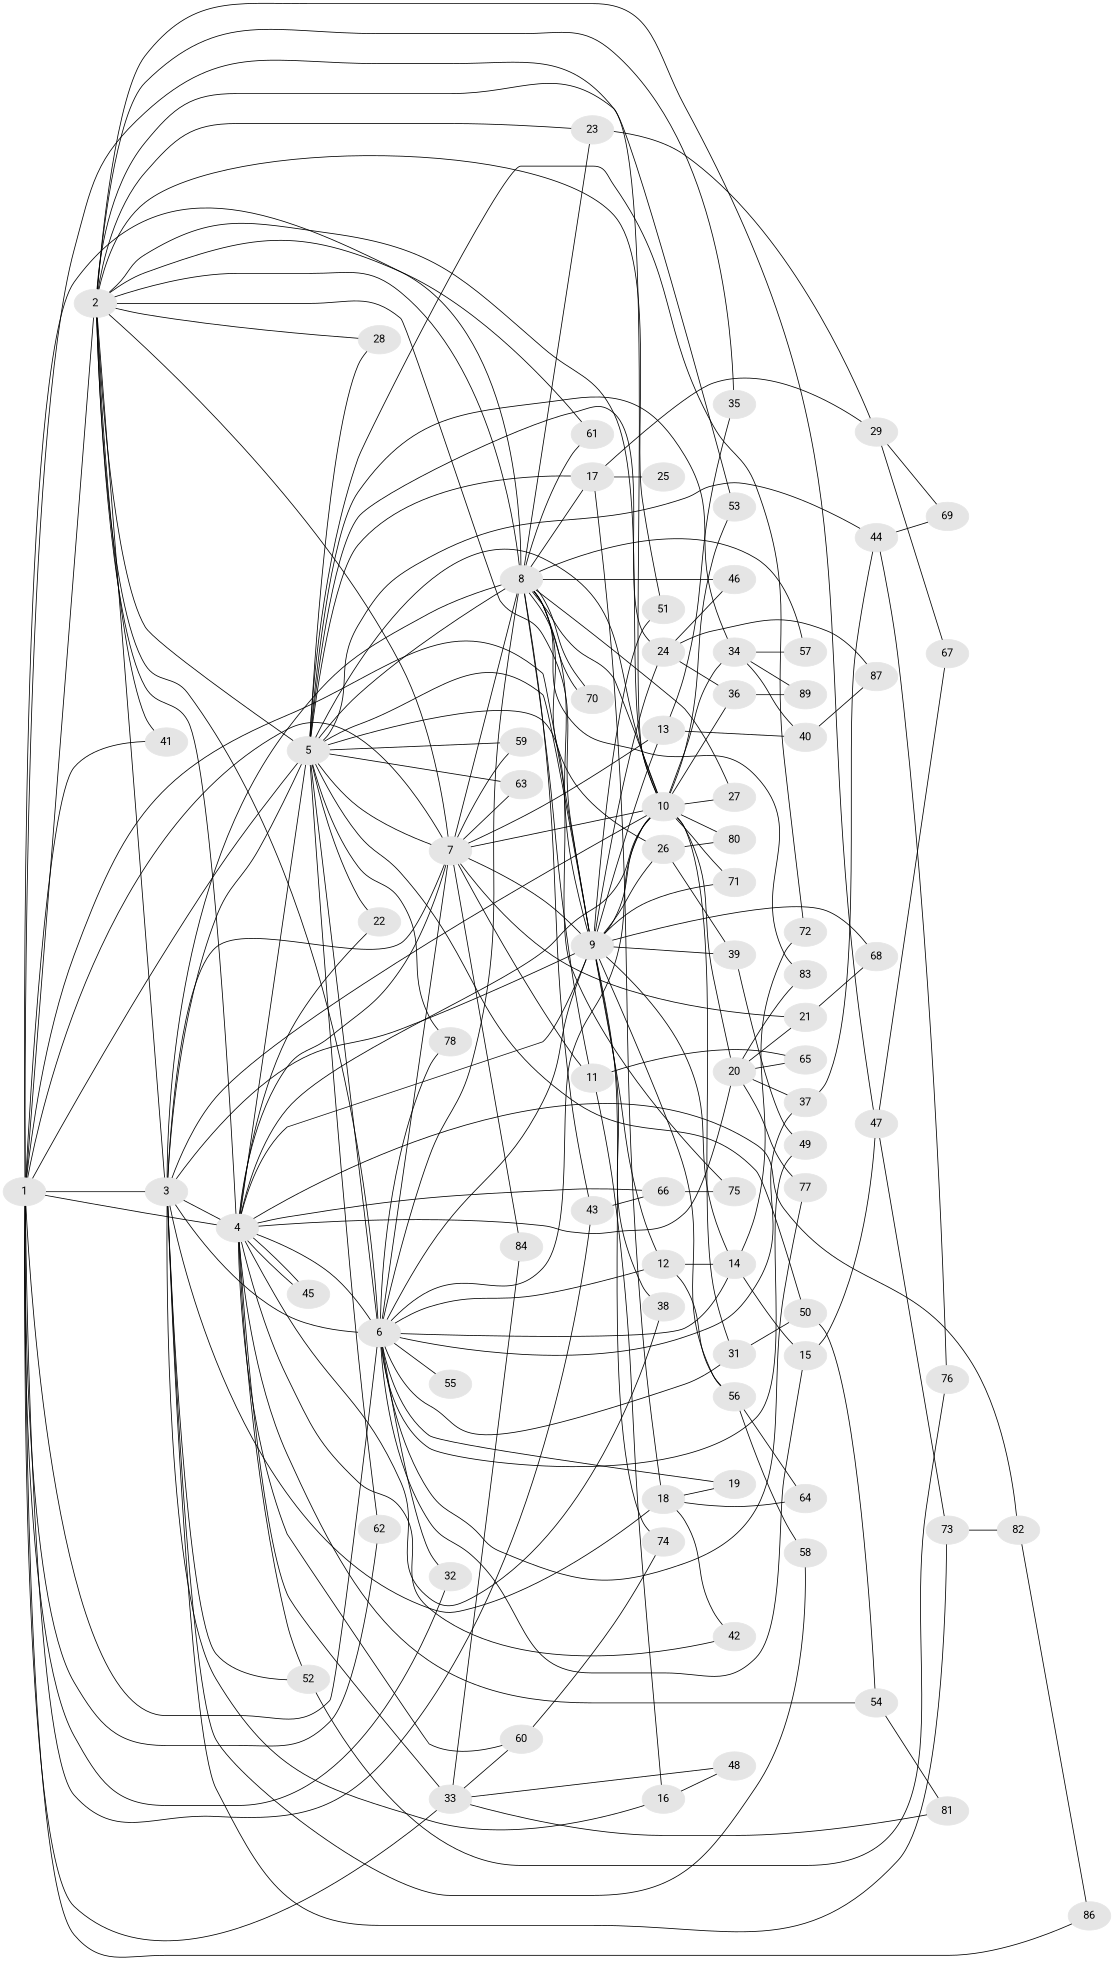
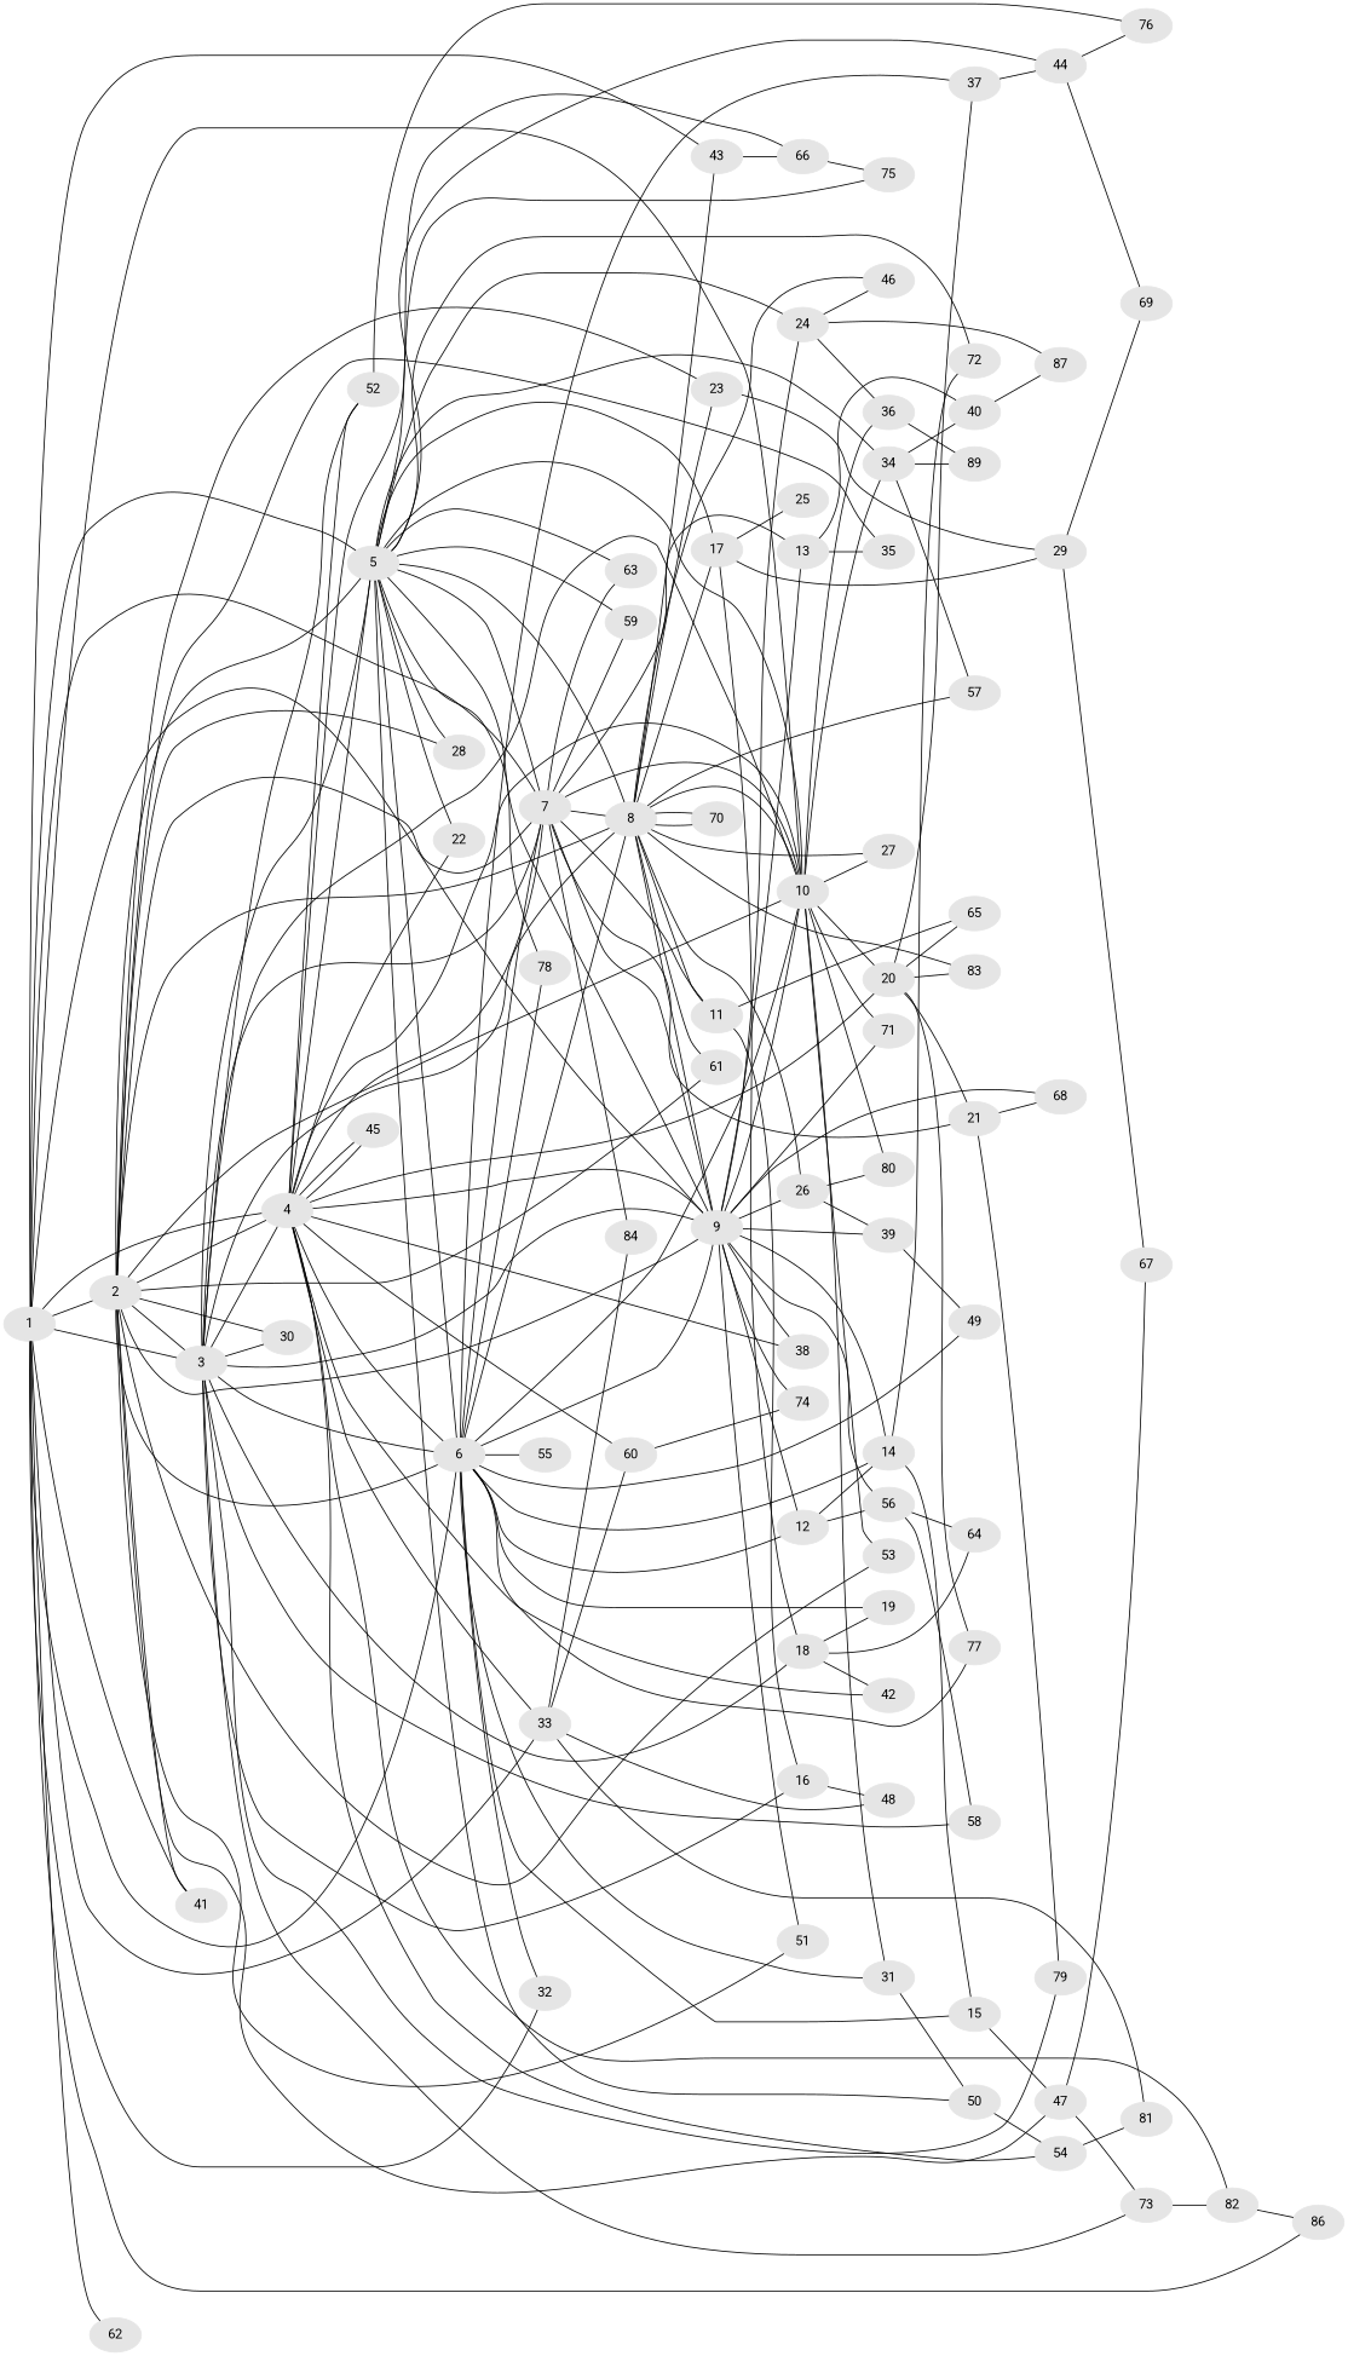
  graph {
    fontname=Roboto
    rankdir=LR
    node [color=gray90 fontname=Roboto style=filled]
    edge [fontname=Roboto]
    1
    2
    3
    4
    5
    6
    7
    8
    9
    10
    32
    33
    41
    43
    62
    86
    23
    28
+   30
    35
    47
    51
    53
    61
    16
    18
    52
    58
    73
+   79
    20
    22
    38
    42
    45
    54
    60
    66
    82
    17
    24
    34
    44
    50
    59
    63
    72
    75
    78
    12
    15
    19
    31
    37
    49
    55
    77
    14
    11
    13
    21
    84
    26
    27
    46
    57
    70
    83
    39
    56
    68
    71
    74
    36
    80
    48
    81
    29
    67
    64
    76
    65
    25
    87
    40
    n86 [label=89]
    69
    1 -- 2
    1 -- 3
    1 -- 4
    1 -- 5
    1 -- 6
    1 -- 7
-   1 -- 8
    1 -- 9
    1 -- 10
    1 -- 32
    1 -- 33
    1 -- 41
    1 -- 43
    1 -- 62
    1 -- 86
    2 -- 3
    2 -- 4
    2 -- 5
    2 -- 6
    2 -- 7
    2 -- 8
    2 -- 9
    2 -- 10
    2 -- 41
    2 -- 23
    2 -- 28
+   2 -- 30
    2 -- 35
    2 -- 47
    2 -- 51
    2 -- 53
    2 -- 61
    3 -- 4
    3 -- 5
    3 -- 6
    3 -- 7
    3 -- 8
    3 -- 9
    3 -- 10
+   3 -- 30
    3 -- 16
    3 -- 18
    3 -- 52
    3 -- 58
    3 -- 73
+   3 -- 79
    4 -- 5
    4 -- 6
    4 -- 7
    4 -- 9
    4 -- 10
    4 -- 33
    4 -- 52
    4 -- 20
    4 -- 22
    4 -- 38
    4 -- 42
    4 -- 45
    4 -- 45
    4 -- 54
    4 -- 60
    4 -- 66
    4 -- 82
    5 -- 6
    5 -- 7
    5 -- 8
    5 -- 9
    5 -- 10
-   5 -- 62
    5 -- 28
    5 -- 22
    5 -- 17
    5 -- 24
    5 -- 34
    5 -- 44
    5 -- 50
    5 -- 59
    5 -- 63
    5 -- 72
    5 -- 75
    5 -- 78
    6 -- 7
    6 -- 8
    6 -- 9
    6 -- 10
    6 -- 32
    6 -- 78
    6 -- 12
    6 -- 15
    6 -- 19
    6 -- 31
    6 -- 37
    6 -- 49
    6 -- 55
    6 -- 77
    6 -- 14
    7 -- 8
    7 -- 9
    7 -- 10
    7 -- 59
    7 -- 63
    7 -- 11
    7 -- 13
    7 -- 21
    7 -- 84
    8 -- 9
    8 -- 10
    8 -- 43
    8 -- 23
    8 -- 61
    8 -- 17
    8 -- 11
    8 -- 26
    8 -- 27
    8 -- 46
    8 -- 57
    8 -- 70
    8 -- 70
    8 -- 83
    9 -- 10
    9 -- 51
    9 -- 38
    9 -- 24
    9 -- 12
    9 -- 14
    9 -- 13
    9 -- 26
    9 -- 39
    9 -- 56
    9 -- 68
    9 -- 71
    9 -- 74
    10 -- 53
    10 -- 20
    10 -- 34
    10 -- 31
    10 -- 27
    10 -- 71
    10 -- 36
    10 -- 80
    33 -- 60
    33 -- 84
    33 -- 48
    33 -- 81
    43 -- 66
    23 -- 29
    47 -- 73
    47 -- 67
    16 -- 48
    18 -- 42
    18 -- 19
    18 -- 64
    52 -- 76
    73 -- 82
    20 -- 37
    20 -- 77
    20 -- 21
    20 -- 83
    20 -- 65
    54 -- 81
    60 -- 74
    66 -- 75
    82 -- 86
    17 -- 18
    17 -- 29
    17 -- 25
    24 -- 46
    24 -- 36
    24 -- 87
    34 -- 57
    34 -- 40
    34 -- n86
    44 -- 76
    44 -- 69
    50 -- 54
    12 -- 14
    12 -- 56
    15 -- 47
    31 -- 50
    37 -- 44
    14 -- 72
    14 -- 15
    11 -- 16
    11 -- 65
    13 -- 35
    13 -- 40
+   21 -- 79
    21 -- 68
    26 -- 39
    26 -- 80
    39 -- 49
    56 -- 58
    56 -- 64
    36 -- n86
    29 -- 67
    29 -- 69
    40 -- 87
  }
